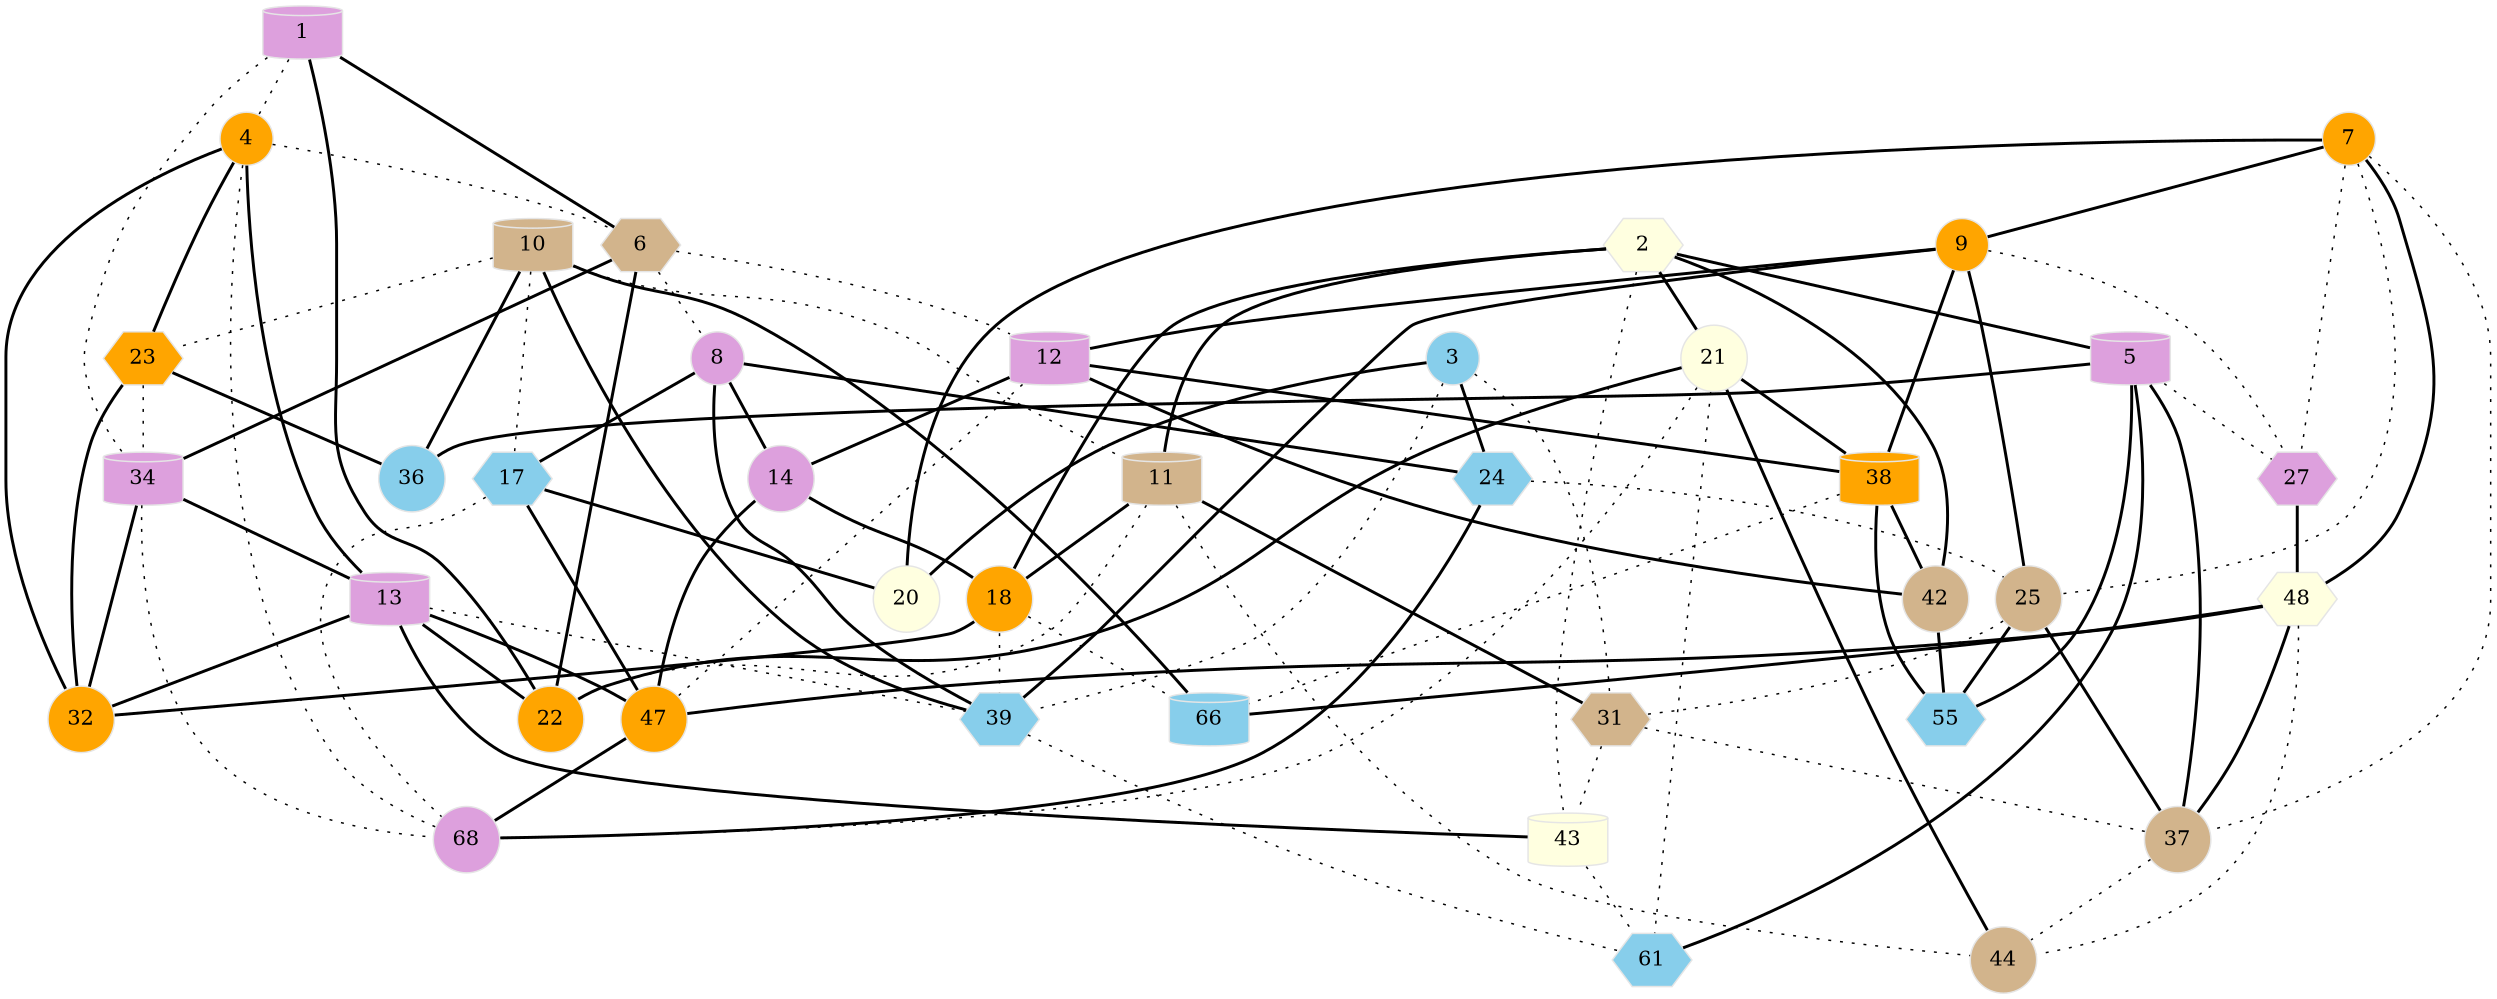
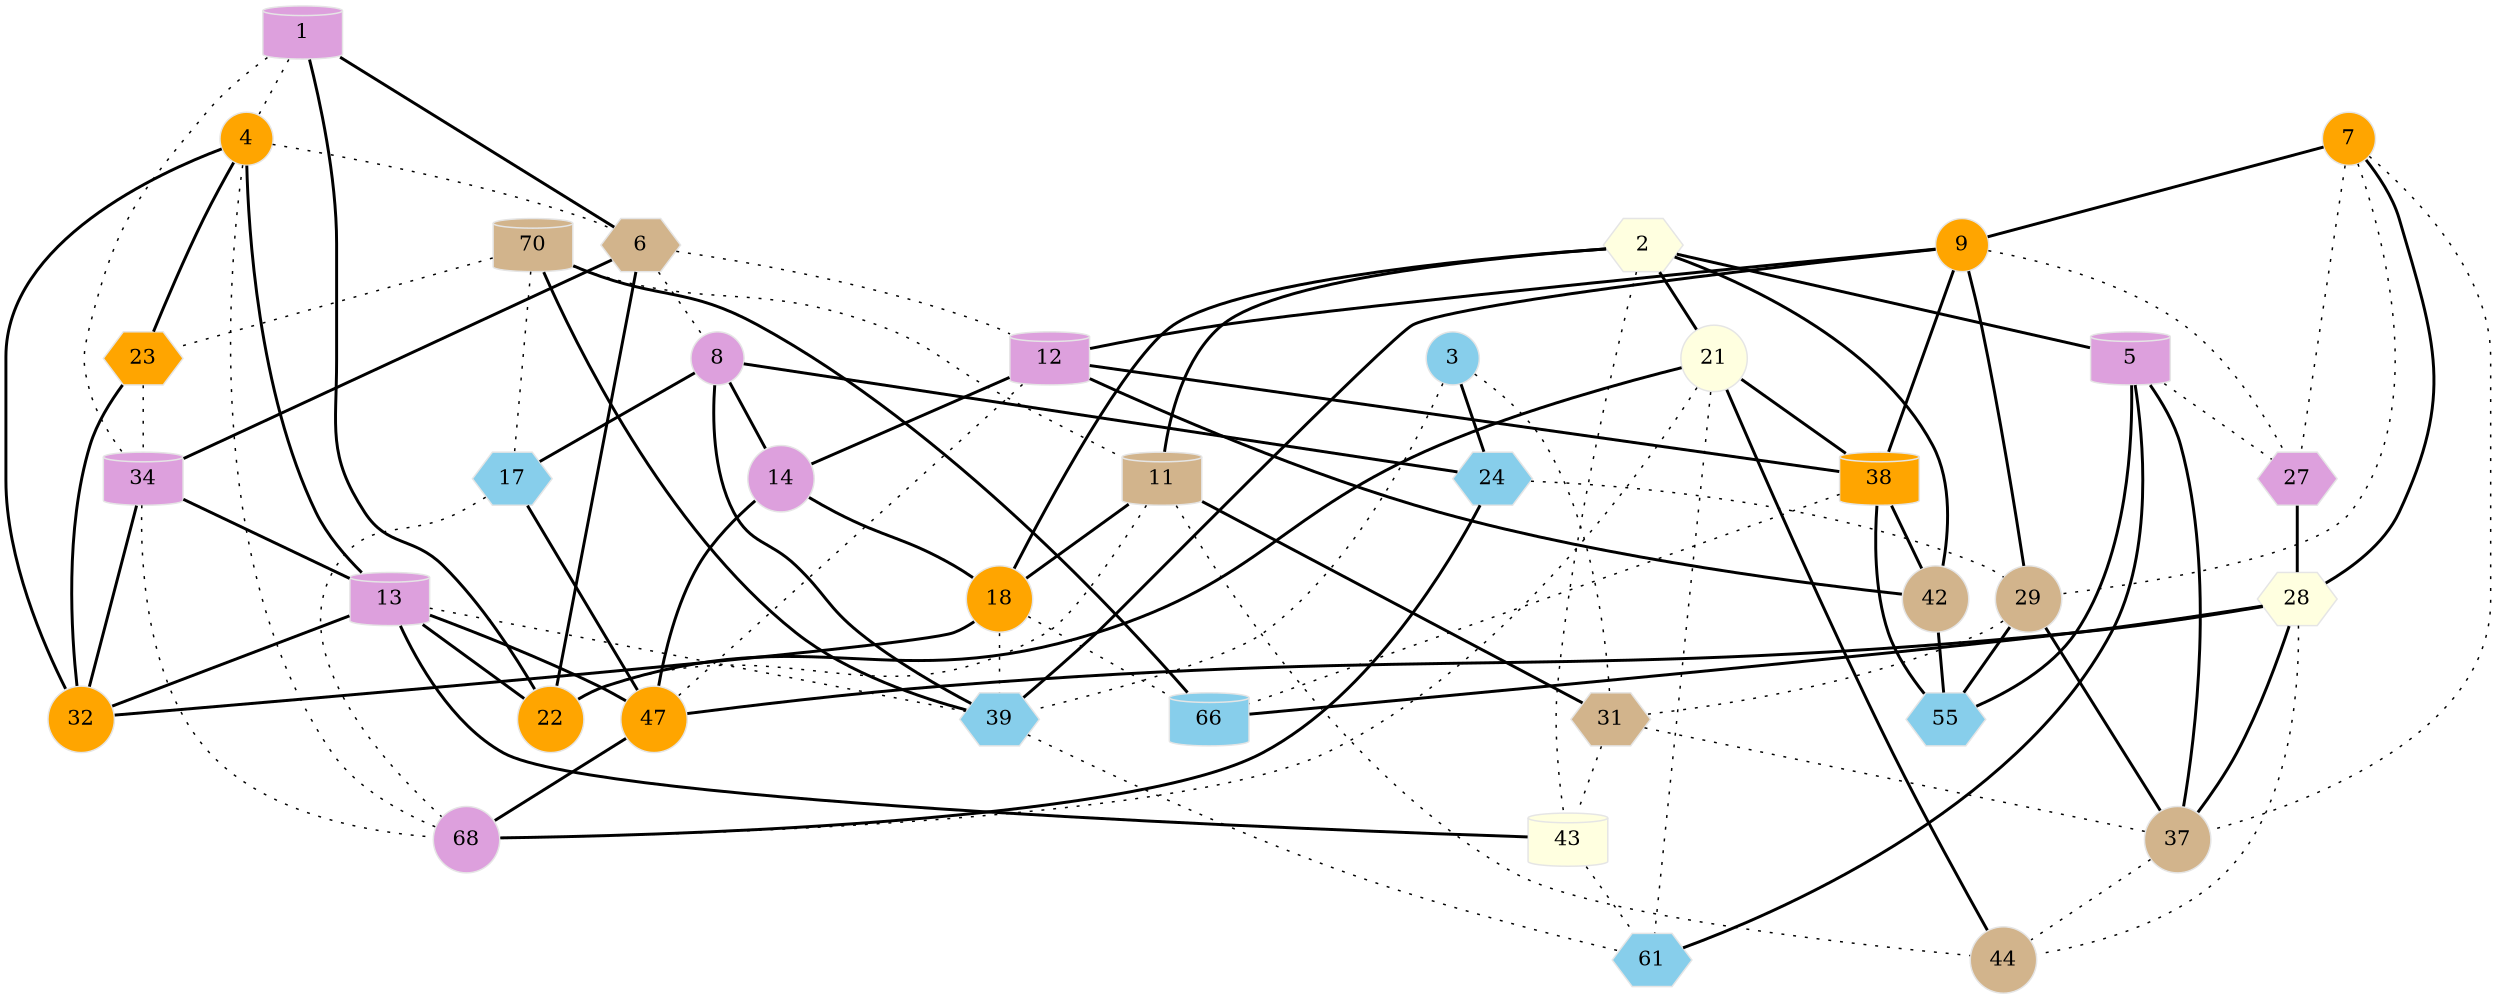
  graph {
    node [color=gray90 fillcolor=orange shape=circle style=filled]
    edge [style=bold]
    4 [super="+29"]
    6 [fillcolor=tan shape=hexagon super="+51"]
    13 [fillcolor=plum shape=cylinder super="+46"]
    23 [shape=hexagon super="+59"]
    32 [super="+49"]
    n6 [fillcolor=plum label=68 super="+63"]
    1 [fillcolor=plum shape=cylinder]
    22 [super="+45"]
    34 [fillcolor=plum shape=cylinder super="+48"]
    8 [fillcolor=plum super="+41"]
    12 [fillcolor=plum shape=cylinder super="+15"]
    2 [fillcolor=lightyellow shape=hexagon super="+56"]
    5 [fillcolor=plum shape=cylinder super="+16"]
    11 [fillcolor=tan shape=cylinder super="+35"]
    18 [super="+19"]
    21 [fillcolor=lightyellow super="+64"]
    42 [fillcolor=tan]
    43 [fillcolor=lightyellow shape=cylinder]
    27 [fillcolor=plum shape=hexagon]
-   36 [fillcolor=skyblue]
    37 [fillcolor=tan super="+53"]
    55 [fillcolor=skyblue shape=hexagon]
    61 [fillcolor=skyblue shape=hexagon]
    31 [fillcolor=tan shape=hexagon super="+40"]
    44 [fillcolor=tan]
    39 [fillcolor=skyblue shape=hexagon super="+62"]
    66 [fillcolor=skyblue shape=cylinder]
    38 [shape=cylinder super="+54"]
    3 [fillcolor=skyblue super="+52"]
-   20 [fillcolor=lightyellow]
    24 [fillcolor=skyblue shape=hexagon]
-   25 [fillcolor=tan super="+26"]
+   25 [fillcolor=tan super="+26" label=29]
    47 [super="+50"]
-   28 [fillcolor=lightyellow shape=hexagon super="+65" label=48]
+   28 [fillcolor=lightyellow shape=hexagon super="+65"]
    14 [fillcolor=plum]
    17 [fillcolor=skyblue shape=hexagon super="+30"]
    7 [super="+33"]
    9 [super="+57"]
-   10 [fillcolor=tan shape=cylinder super="+60"]
+   10 [fillcolor=tan shape=cylinder super="+60" label=70]
    4 -- 6 [style=dotted]
    4 -- 13
    4 -- 23
    4 -- 32
    4 -- n6 [style=dotted]
    6 -- 22
    6 -- 34
    6 -- 8 [style=dotted]
    6 -- 12 [style=dotted]
    13 -- 32
    13 -- 22
    13 -- 43
    13 -- 39 [style=dotted]
    13 -- 47
    23 -- 32 [weight=2]
    23 -- 34 [style=dotted]
-   23 -- 36
    32 -- 34
    1 -- 4 [style=dotted]
    1 -- 6
    1 -- 22
    1 -- 34 [style=dotted]
    34 -- 13
    34 -- n6 [style=dotted]
    8 -- 39
    8 -- 24
    8 -- 14
    8 -- 17 [weight=2]
    12 -- 42
    12 -- 38
    12 -- 47 [style=dotted]
    12 -- 14
    2 -- 5
    2 -- 11
    2 -- 18
    2 -- 21
    2 -- 42
    2 -- 43 [style=dotted]
    5 -- 27 [style=dotted]
-   5 -- 36
    5 -- 37
    5 -- 55
    5 -- 61
    11 -- 22 [style=dotted]
    11 -- 18
    11 -- 31
    11 -- 44 [style=dotted]
    18 -- 32
    18 -- 39 [style=dotted]
    18 -- 66 [style=dotted]
    21 -- n6 [style=dotted]
    21 -- 22
    21 -- 61 [style=dotted]
    21 -- 44
    21 -- 38
    42 -- 55
    43 -- 61 [style=dotted]
    27 -- 28
    37 -- 44 [style=dotted]
    31 -- 43 [style=dotted]
    31 -- 37 [style=dotted]
    39 -- 61 [style=dotted]
    38 -- 42
    38 -- 55
    38 -- 66 [style=dotted]
    3 -- 31 [style=dotted weight=2]
    3 -- 39 [style=dotted]
-   3 -- 20 [weight=2]
    3 -- 24
    24 -- n6
    24 -- 25 [style=dotted]
    25 -- 37
    25 -- 55
    25 -- 31 [style=dotted]
    47 -- n6
    28 -- 37
    28 -- 44 [style=dotted]
    28 -- 66
    28 -- 47
    14 -- 18
    14 -- 47
    17 -- n6 [style=dotted]
-   17 -- 20
    17 -- 47
    7 -- 27 [style=dotted]
    7 -- 37 [style=dotted]
-   7 -- 20
    7 -- 25 [style=dotted]
    7 -- 28
    7 -- 9
    9 -- 12
    9 -- 27 [style=dotted]
    9 -- 39
    9 -- 38
    9 -- 25
    10 -- 23 [style=dotted]
    10 -- 11 [style=dotted]
-   10 -- 36
    10 -- 39
    10 -- 66
    10 -- 17 [style=dotted]
  }
